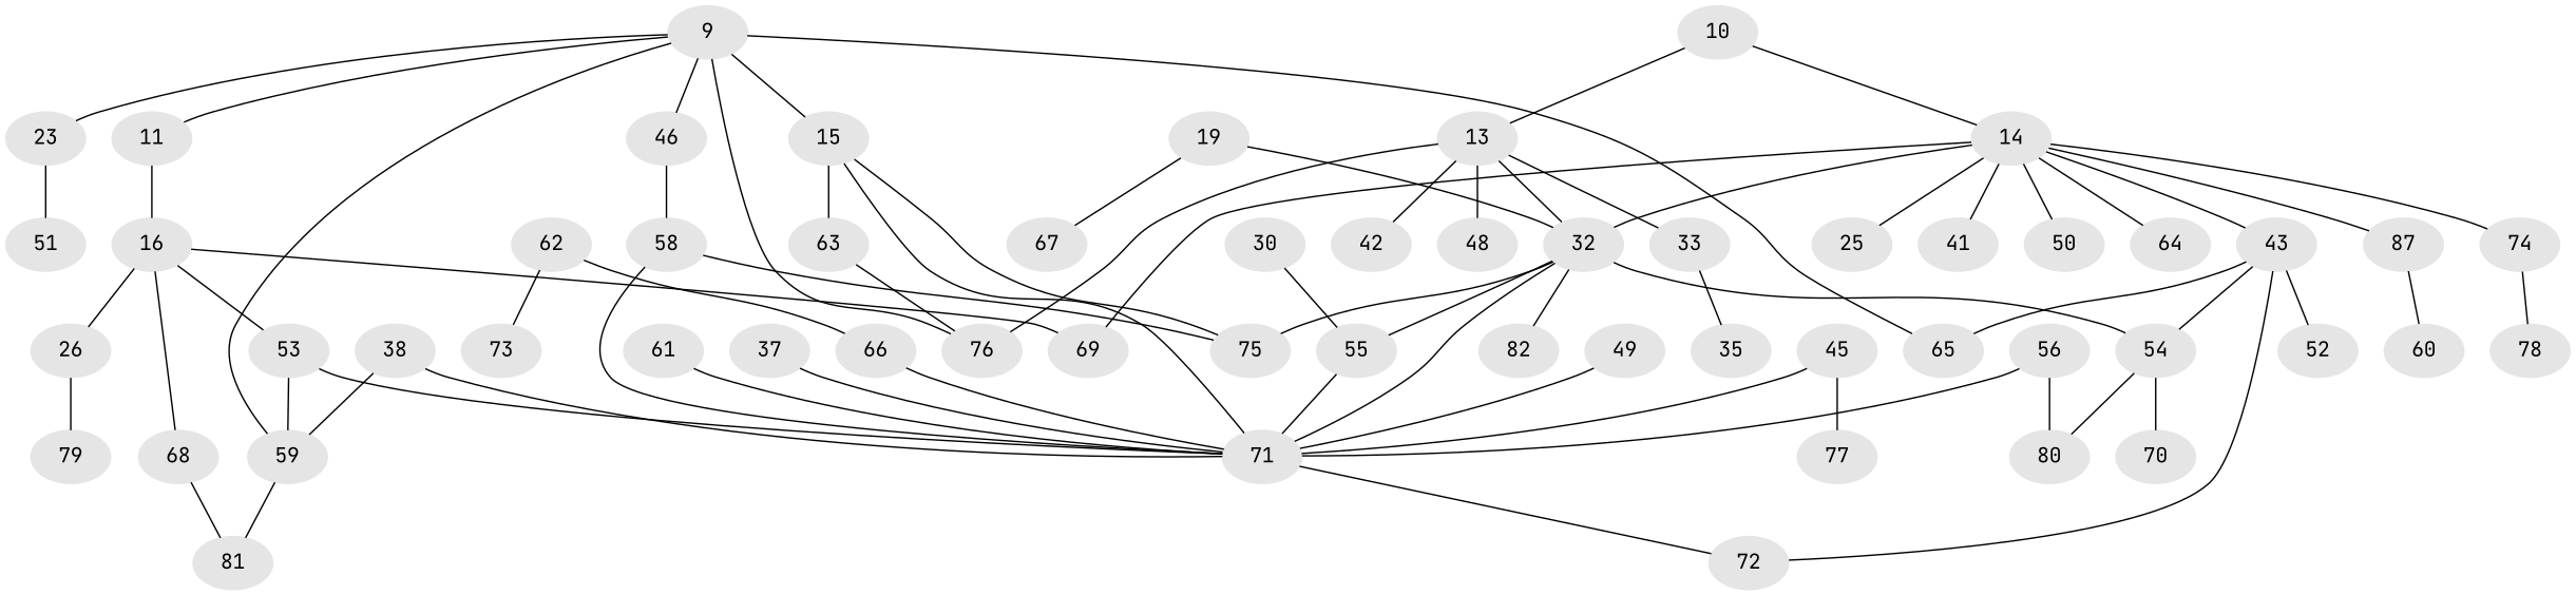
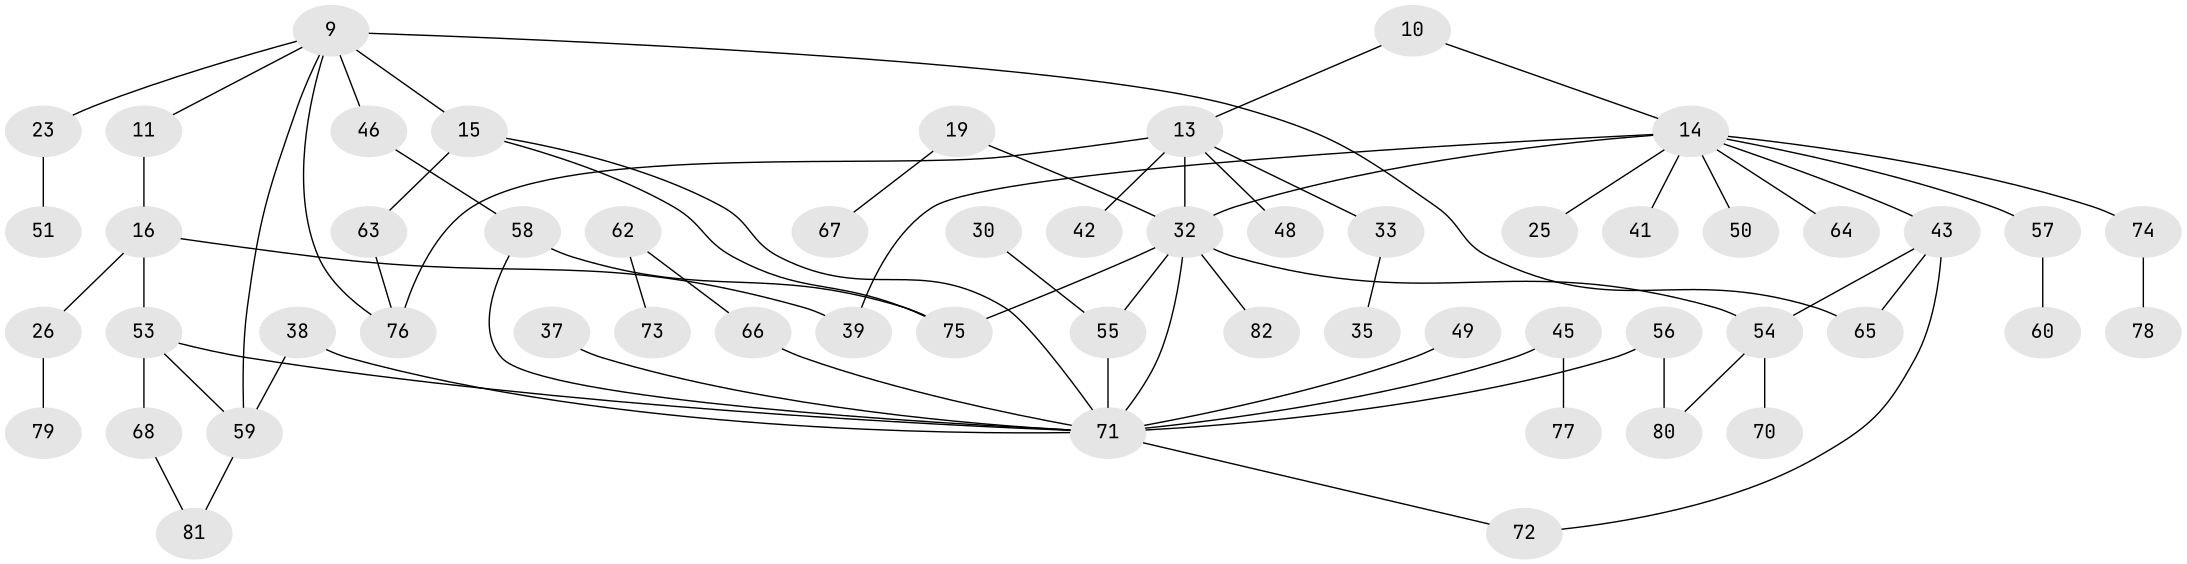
  graph {
    fontname="JetBrains Mono"
    node [color=gray90 fontname="JetBrains Mono" style=filled]
    edge [fontname="JetBrains Mono"]
    9
    11
    15 [super="+4"]
    23
    46 [super="+20"]
    59
    65
    76 [super="+28"]
    16
    63
    71 [super="+5+17+18"]
    75 [super="+44"]
    51
    37
    58 [super="+39"]
    81
    13 [super="+8"]
    32 [super="+1+3"]
    33
    42
    48
    10
    14 [super="+7"]
    25
    41
    43 [super="+36"]
    50
-   57 [label=87]
+   57
    64
-   69
+   69 [label=39]
    74 [super="+12"]
    26
    53
    55 [super="+24"]
    54 [super="+47"]
    82
    35
-   52
    72 [super="+31"]
    60
    78
    79
    68
    19
    67
    30
    70
    80
    38
    45
    77
    49
    56
-   61
    66 [super="+29"]
    62
    73
    9 -- 11
    9 -- 15 [weight=2]
    9 -- 23
    9 -- 46
    9 -- 59
    9 -- 65
    9 -- 76
    11 -- 16
    15 -- 63
    15 -- 71
    15 -- 75
    23 -- 51
    46 -- 58
    59 -- 81
    16 -- 69
    16 -- 26
    16 -- 53
    63 -- 76
    71 -- 72
    37 -- 71
    58 -- 71
    58 -- 75
    13 -- 76 [weight=2]
    13 -- 32
    13 -- 33
    13 -- 42
    13 -- 48
    32 -- 71
    32 -- 75
    32 -- 55 [weight=2]
    32 -- 54
    32 -- 82
    33 -- 35
    10 -- 13
    10 -- 14
    14 -- 32 [weight=2]
    14 -- 25
    14 -- 41
    14 -- 43 [weight=2]
    14 -- 50
    14 -- 57
    14 -- 64
    14 -- 69
    14 -- 74
    43 -- 65
    43 -- 54
-   43 -- 52
    43 -- 72
    57 -- 60
    74 -- 78
    26 -- 79
    53 -- 59
    53 -- 71
-   16 -- 68
+   53 -- 68
    55 -- 71 [weight=2]
    54 -- 70
    54 -- 80
    68 -- 81
    19 -- 32
    19 -- 67
    30 -- 55
    38 -- 59
    38 -- 71
    45 -- 71
    45 -- 77
    49 -- 71
    56 -- 71
    56 -- 80
-   61 -- 71
    66 -- 71
    62 -- 66
    62 -- 73
  }
